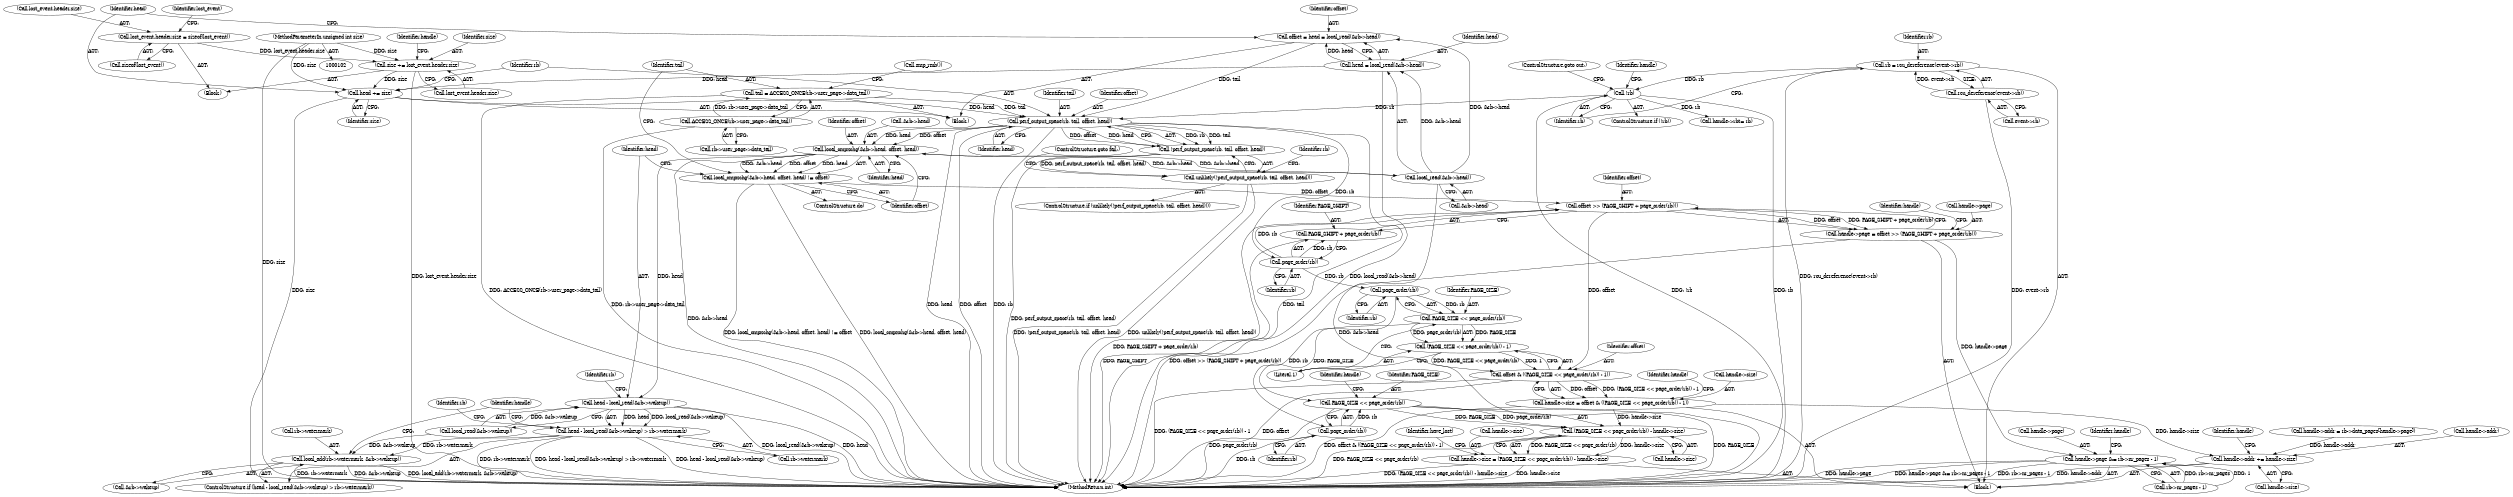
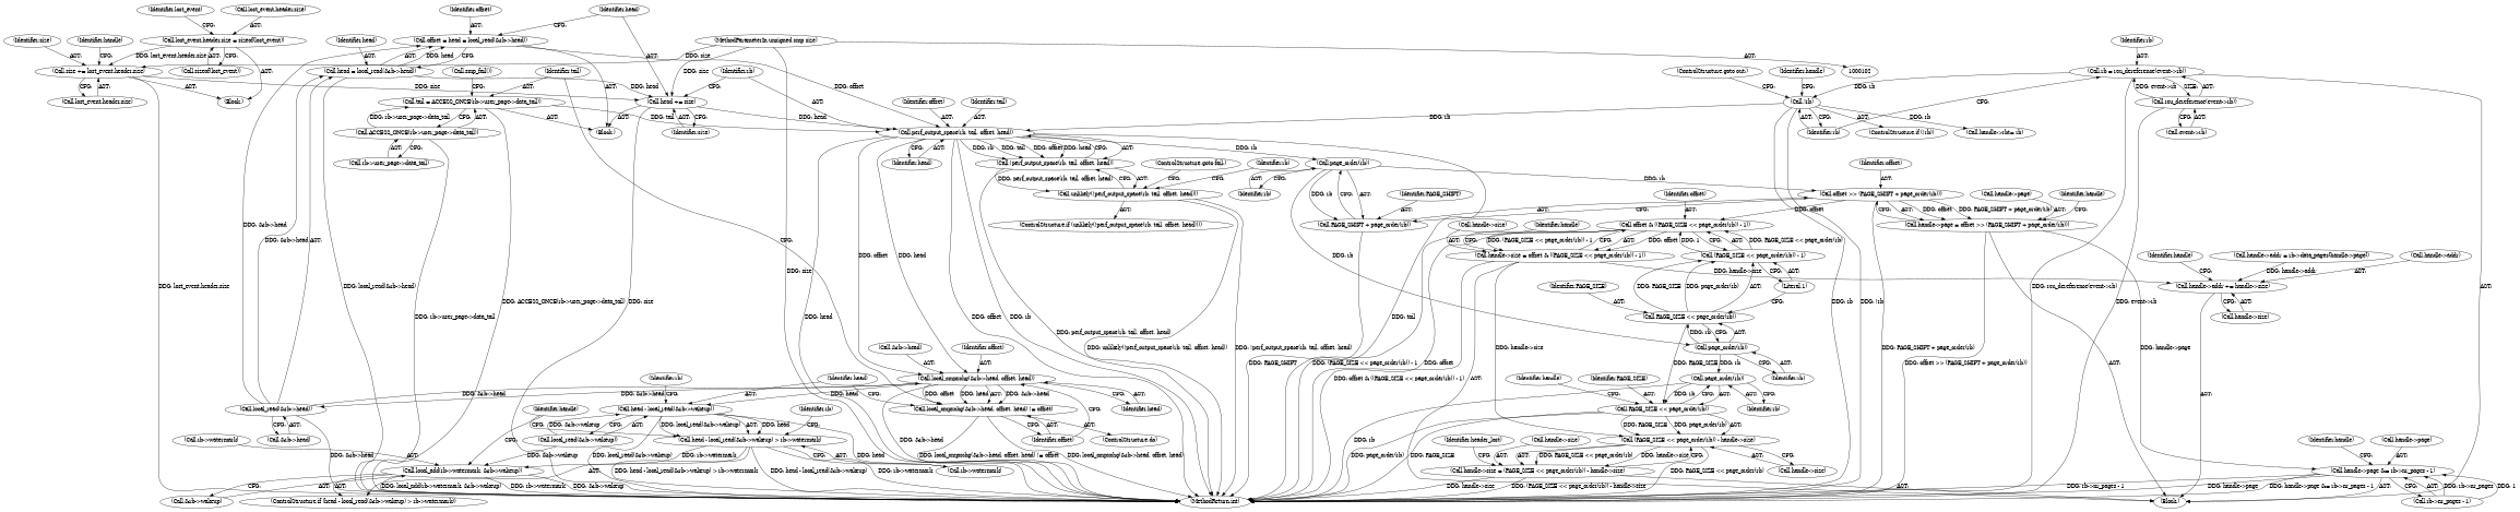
  digraph {
    n1 [label="(Call,offset = head = local_read(&rb->head))"]
    n2 [label="(Call,head = local_read(&rb->head))"]
    n3 [label="(Call,perf_output_space(rb, tail, offset, head))"]
    n4 [label="(Block,)"]
    n5 [label="(Call,head += size)"]
    n6 [label="(MethodReturn,int)"]
    n7 [label="(Call,local_cmpxchg(&rb->head, offset, head))"]
    n8 [label="(Call,!perf_output_space(rb, tail, offset, head))"]
    n9 [label="(Call,page_order(rb))"]
    n10 [label="(Identifier,head)"]
    n11 [label="(Call,local_read(&rb->head))"]
    n12 [label="(Call,&rb->head)"]
    n13 [label="(Identifier,size)"]
    n14 [label="(Call,local_cmpxchg(&rb->head, offset, head) != offset)"]
    n15 [label="(Call,head - local_read(&rb->wakeup))"]
    n16 [label="(Identifier,head)"]
    n17 [label="(Call,offset >> (PAGE_SHIFT + page_order(rb)))"]
    n18 [label="(ControlStructure,do)"]
    n19 [label="(Identifier,offset)"]
    n20 [label="(Call,head - local_read(&rb->wakeup) > rb->watermark)"]
    n21 [label="(Call,local_read(&rb->wakeup))"]
    n22 [label="(Call,unlikely(!perf_output_space(rb, tail, offset, head)))"]
    n23 [label="(Call,PAGE_SHIFT + page_order(rb))"]
    n24 [label="(Call,page_order(rb))"]
    n25 [label="(Identifier,rb)"]
    n26 [label="(Call,!rb)"]
    n27 [label="(Identifier,rb)"]
    n28 [label="(ControlStructure,if (!rb))"]
    n29 [label="(Call,handle->rb\t= rb)"]
    n30 [label="(Call,rb = rcu_dereference(event->rb))"]
    n31 [label="(Call,rcu_dereference(event->rb))"]
    n32 [label="(Block,)"]
    n33 [label="(Call,event->rb)"]
    n34 [label="(Call,tail = ACCESS_ONCE(rb->user_page->data_tail))"]
    n35 [label="(Call,ACCESS_ONCE(rb->user_page->data_tail))"]
    n36 [label="(Call,rb->user_page->data_tail)"]
    n37 [label="(Call,size += lost_event.header.size)"]
    n38 [label="(Block,)"]
    n39 [label="(Call,lost_event.header.size)"]
    n40 [label="(Call,lost_event.header.size = sizeof(lost_event))"]
    n41 [label="(Call,sizeof(lost_event))"]
-   n42 [label="(MethodParameterIn,unsigned int size)"]
+   n42 [label="(MethodParameterIn,unsigned smp size)"]
    1000102
    n44 [label="(ControlStructure,if (unlikely(!perf_output_space(rb, tail, offset, head))))"]
    n45 [label="(Call,handle->page = offset >> (PAGE_SHIFT + page_order(rb)))"]
    n46 [label="(Call,offset & ((PAGE_SIZE << page_order(rb)) - 1))"]
    n47 [label="(Call,handle->page &= rb->nr_pages - 1)"]
    n48 [label="(Call,handle->size = offset & ((PAGE_SIZE << page_order(rb)) - 1))"]
    n49 [label="(Call,(PAGE_SIZE << page_order(rb)) - 1)"]
    n50 [label="(Call,rb->nr_pages - 1)"]
    n51 [label="(Call,handle->addr += handle->size)"]
    n52 [label="(Call,(PAGE_SIZE << page_order(rb)) - handle->size)"]
    n53 [label="(Literal,1)"]
    n54 [label="(Call,handle->size)"]
    n55 [label="(Call,handle->size = (PAGE_SIZE << page_order(rb)) - handle->size)"]
    n56 [label="(Call,handle->size)"]
    n57 [label="(Call,local_add(rb->watermark, &rb->wakeup))"]
    n58 [label="(ControlStructure,if (head - local_read(&rb->wakeup) > rb->watermark))"]
    n59 [label="(Call,rb->watermark)"]
    n60 [label="(Call,&rb->wakeup)"]
    n61 [label="(Call,PAGE_SIZE << page_order(rb))"]
    n62 [label="(Call,page_order(rb))"]
    n63 [label="(Identifier,rb)"]
    n64 [label="(Call,PAGE_SIZE << page_order(rb))"]
    n65 [label="(Identifier,rb)"]
    n66 [label="(Identifier,lost_event)"]
    n67 [label="(Identifier,handle)"]
    n68 [label="(Identifier,PAGE_SIZE)"]
    n69 [label="(Identifier,offset)"]
    n70 [label="(Call,&rb->head)"]
    n71 [label="(Identifier,handle)"]
    n72 [label="(Identifier,handle)"]
    n73 [label="(Identifier,head)"]
    n74 [label="(Identifier,offset)"]
    n75 [label="(Identifier,rb)"]
    n76 [label="(Identifier,offset)"]
    n77 [label="(Identifier,head)"]
    n78 [label="(Call,handle->page)"]
    n79 [label="(Identifier,tail)"]
-   n80 [label="(Identifier,have_lost)"]
+   n80 [label="(Identifier,header_lost)"]
    n81 [label="(Call,handle->addr = rb->data_pages[handle->page])"]
    n82 [label="(ControlStructure,goto out;)"]
    n83 [label="(Call,handle->size)"]
    n84 [label="(Identifier,handle)"]
    n85 [label="(Identifier,rb)"]
    n86 [label="(Identifier,rb)"]
    n87 [label="(Call,handle->addr)"]
    n88 [label="(Identifier,handle)"]
    n89 [label="(Call,rb->watermark)"]
    n90 [label="(Identifier,offset)"]
    n91 [label="(Call,handle->size)"]
    n92 [label="(Identifier,PAGE_SHIFT)"]
    n93 [label="(Identifier,PAGE_SIZE)"]
    n94 [label="(Identifier,offset)"]
    n95 [label="(Identifier,rb)"]
    n96 [label="(Identifier,head)"]
-   n97 [label="(Call,smp_rmb())"]
+   n97 [label="(Call,smp_fail())"]
    n98 [label="(Identifier,handle)"]
    n99 [label="(ControlStructure,goto fail;)"]
    n100 [label="(Identifier,size)"]
    n101 [label="(Identifier,tail)"]
    n102 [label="(Call,lost_event.header.size)"]
    n103 [label="(Call,handle->page)"]
    n104 [label="(Identifier,rb)"]
    n105 [label="(Identifier,handle)"]
    n106 [label="(Identifier,handle)"]
    n1 -> n2 [label="CFG: "]
-   n1 -> n3 [label="DDG: tail"]
+   n1 -> n3 [label="DDG: offset"]
    n1 -> n4 [label="AST: "]
    n2 -> n1 [label="AST: "]
    n2 -> n1 [label="DDG: head"]
    n2 -> n5 [label="DDG: head"]
    n2 -> n6 [label="DDG: local_read(&rb->head)"]
    n3 -> n6 [label="DDG: tail"]
    n3 -> n6 [label="DDG: head"]
    n3 -> n6 [label="DDG: offset"]
    n3 -> n6 [label="DDG: rb"]
    n3 -> n7 [label="DDG: offset"]
    n3 -> n7 [label="DDG: head"]
    n3 -> n8 [label="AST: "]
    n3 -> n8 [label="DDG: rb"]
    n3 -> n8 [label="DDG: tail"]
    n3 -> n8 [label="DDG: offset"]
    n3 -> n8 [label="DDG: head"]
    n3 -> n9 [label="DDG: rb"]
    n3 -> n10 [label="CFG: "]
    n5 -> n3 [label="DDG: head"]
    n5 -> n4 [label="AST: "]
    n5 -> n6 [label="DDG: size"]
    n5 -> n13 [label="CFG: "]
    n7 -> n6 [label="DDG: &rb->head"]
    n7 -> n11 [label="DDG: &rb->head"]
    n7 -> n14 [label="AST: "]
    n7 -> n14 [label="DDG: &rb->head"]
    n7 -> n14 [label="DDG: offset"]
    n7 -> n14 [label="DDG: head"]
    n7 -> n15 [label="DDG: head"]
    n7 -> n16 [label="CFG: "]
    n8 -> n3 [label="CFG: "]
    n8 -> n6 [label="DDG: perf_output_space(rb, tail, offset, head)"]
    n8 -> n22 [label="AST: "]
    n8 -> n22 [label="DDG: perf_output_space(rb, tail, offset, head)"]
    n9 -> n17 [label="DDG: rb"]
    n9 -> n23 [label="AST: "]
    n9 -> n23 [label="DDG: rb"]
    n9 -> n24 [label="DDG: rb"]
    n9 -> n25 [label="CFG: "]
    n10 -> n3 [label="AST: "]
    n11 -> n1 [label="DDG: &rb->head"]
    n11 -> n2 [label="AST: "]
    n11 -> n2 [label="DDG: &rb->head"]
    n11 -> n6 [label="DDG: &rb->head"]
    n11 -> n7 [label="DDG: &rb->head"]
    n11 -> n12 [label="CFG: "]
    n12 -> n11 [label="AST: "]
    n13 -> n5 [label="AST: "]
    n14 -> n6 [label="DDG: local_cmpxchg(&rb->head, offset, head) != offset"]
    n14 -> n6 [label="DDG: local_cmpxchg(&rb->head, offset, head)"]
-   n14 -> n17 [label="DDG: offset"]
    n14 -> n18 [label="AST: "]
    n14 -> n19 [label="CFG: "]
    n15 -> n6 [label="DDG: local_read(&rb->wakeup)"]
    n15 -> n6 [label="DDG: head"]
    n15 -> n20 [label="AST: "]
    n15 -> n20 [label="DDG: head"]
    n15 -> n20 [label="DDG: local_read(&rb->wakeup)"]
    n15 -> n21 [label="CFG: "]
    n16 -> n7 [label="AST: "]
    n17 -> n6 [label="DDG: PAGE_SHIFT + page_order(rb)"]
    n17 -> n23 [label="CFG: "]
    n17 -> n45 [label="AST: "]
    n17 -> n45 [label="DDG: offset"]
    n17 -> n45 [label="DDG: PAGE_SHIFT + page_order(rb)"]
    n17 -> n46 [label="DDG: offset"]
    n19 -> n7 [label="CFG: "]
    n19 -> n14 [label="AST: "]
    n20 -> n6 [label="DDG: head - local_read(&rb->wakeup) > rb->watermark"]
    n20 -> n6 [label="DDG: head - local_read(&rb->wakeup)"]
    n20 -> n6 [label="DDG: rb->watermark"]
    n20 -> n57 [label="DDG: rb->watermark"]
    n20 -> n58 [label="AST: "]
    n20 -> n59 [label="CFG: "]
    n21 -> n15 [label="AST: "]
    n21 -> n15 [label="DDG: &rb->wakeup"]
    n21 -> n57 [label="DDG: &rb->wakeup"]
    n22 -> n6 [label="DDG: unlikely(!perf_output_space(rb, tail, offset, head))"]
    n22 -> n6 [label="DDG: !perf_output_space(rb, tail, offset, head)"]
    n22 -> n8 [label="CFG: "]
    n22 -> n44 [label="AST: "]
    n23 -> n6 [label="DDG: PAGE_SHIFT"]
    n23 -> n9 [label="CFG: "]
    n23 -> n17 [label="AST: "]
    n24 -> n61 [label="AST: "]
    n24 -> n61 [label="DDG: rb"]
    n24 -> n62 [label="DDG: rb"]
    n24 -> n63 [label="CFG: "]
    n25 -> n9 [label="AST: "]
    n26 -> n3 [label="DDG: rb"]
    n26 -> n6 [label="DDG: rb"]
    n26 -> n6 [label="DDG: !rb"]
    n26 -> n27 [label="CFG: "]
    n26 -> n28 [label="AST: "]
    n26 -> n29 [label="DDG: rb"]
    n27 -> n26 [label="AST: "]
    n27 -> n30 [label="CFG: "]
    n30 -> n6 [label="DDG: rcu_dereference(event->rb)"]
    n30 -> n26 [label="DDG: rb"]
    n30 -> n31 [label="SIZE: "]
    n30 -> n32 [label="AST: "]
    n31 -> n6 [label="DDG: event->rb"]
    n31 -> n30 [label="AST: "]
    n31 -> n30 [label="DDG: event->rb"]
    n31 -> n33 [label="CFG: "]
    n33 -> n31 [label="AST: "]
    n34 -> n3 [label="DDG: tail"]
    n34 -> n4 [label="AST: "]
    n34 -> n6 [label="DDG: ACCESS_ONCE(rb->user_page->data_tail)"]
    n34 -> n35 [label="CFG: "]
    n35 -> n6 [label="DDG: rb->user_page->data_tail"]
    n35 -> n34 [label="AST: "]
    n35 -> n34 [label="DDG: rb->user_page->data_tail"]
    n35 -> n36 [label="CFG: "]
    n36 -> n35 [label="AST: "]
    n37 -> n5 [label="DDG: size"]
    n37 -> n6 [label="DDG: lost_event.header.size"]
    n37 -> n38 [label="AST: "]
    n37 -> n39 [label="CFG: "]
    n39 -> n37 [label="AST: "]
    n40 -> n37 [label="DDG: lost_event.header.size"]
    n40 -> n38 [label="AST: "]
    n40 -> n41 [label="CFG: "]
    n41 -> n40 [label="AST: "]
    n42 -> n5 [label="DDG: size"]
    n42 -> n6 [label="DDG: size"]
    n42 -> n37 [label="DDG: size"]
    n42 -> 1000102 [label="AST: "]
    n45 -> n6 [label="DDG: offset >> (PAGE_SHIFT + page_order(rb))"]
    n45 -> n17 [label="CFG: "]
    n45 -> n32 [label="AST: "]
    n45 -> n47 [label="DDG: handle->page"]
    n46 -> n6 [label="DDG: offset"]
    n46 -> n6 [label="DDG: (PAGE_SIZE << page_order(rb)) - 1"]
    n46 -> n48 [label="AST: "]
    n46 -> n48 [label="DDG: offset"]
    n46 -> n48 [label="DDG: (PAGE_SIZE << page_order(rb)) - 1"]
    n46 -> n49 [label="CFG: "]
    n47 -> n6 [label="DDG: handle->page"]
    n47 -> n6 [label="DDG: handle->page &= rb->nr_pages - 1"]
    n47 -> n6 [label="DDG: rb->nr_pages - 1"]
    n47 -> n32 [label="AST: "]
    n47 -> n50 [label="CFG: "]
    n48 -> n6 [label="DDG: offset & ((PAGE_SIZE << page_order(rb)) - 1)"]
    n48 -> n32 [label="AST: "]
    n48 -> n46 [label="CFG: "]
    n48 -> n51 [label="DDG: handle->size"]
    n48 -> n52 [label="DDG: handle->size"]
    n49 -> n46 [label="AST: "]
    n49 -> n46 [label="DDG: PAGE_SIZE << page_order(rb)"]
    n49 -> n46 [label="DDG: 1"]
    n49 -> n53 [label="CFG: "]
    n50 -> n47 [label="AST: "]
    n50 -> n47 [label="DDG: rb->nr_pages"]
    n50 -> n47 [label="DDG: 1"]
-   n51 -> n6 [label="DDG: handle->addr"]
    n51 -> n32 [label="AST: "]
    n51 -> n54 [label="CFG: "]
    n52 -> n6 [label="DDG: PAGE_SIZE << page_order(rb)"]
    n52 -> n55 [label="AST: "]
    n52 -> n55 [label="DDG: PAGE_SIZE << page_order(rb)"]
    n52 -> n55 [label="DDG: handle->size"]
    n52 -> n56 [label="CFG: "]
    n53 -> n49 [label="AST: "]
    n53 -> n61 [label="CFG: "]
    n54 -> n51 [label="AST: "]
    n55 -> n6 [label="DDG: (PAGE_SIZE << page_order(rb)) - handle->size"]
    n55 -> n6 [label="DDG: handle->size"]
    n55 -> n32 [label="AST: "]
    n55 -> n52 [label="CFG: "]
    n56 -> n52 [label="AST: "]
    n57 -> n6 [label="DDG: rb->watermark"]
    n57 -> n6 [label="DDG: &rb->wakeup"]
    n57 -> n6 [label="DDG: local_add(rb->watermark, &rb->wakeup)"]
    n57 -> n58 [label="AST: "]
    n57 -> n60 [label="CFG: "]
    n59 -> n20 [label="AST: "]
    n60 -> n57 [label="AST: "]
    n61 -> n24 [label="CFG: "]
    n61 -> n49 [label="AST: "]
    n61 -> n49 [label="DDG: PAGE_SIZE"]
    n61 -> n49 [label="DDG: page_order(rb)"]
    n61 -> n64 [label="DDG: PAGE_SIZE"]
    n62 -> n6 [label="DDG: rb"]
    n62 -> n64 [label="AST: "]
    n62 -> n64 [label="DDG: rb"]
    n62 -> n65 [label="CFG: "]
    n63 -> n24 [label="AST: "]
    n64 -> n6 [label="DDG: PAGE_SIZE"]
    n64 -> n6 [label="DDG: page_order(rb)"]
    n64 -> n52 [label="AST: "]
    n64 -> n52 [label="DDG: PAGE_SIZE"]
    n64 -> n52 [label="DDG: page_order(rb)"]
    n64 -> n62 [label="CFG: "]
    n65 -> n62 [label="AST: "]
    n66 -> n40 [label="CFG: "]
    n67 -> n48 [label="CFG: "]
    n68 -> n61 [label="AST: "]
    n69 -> n7 [label="AST: "]
    n70 -> n7 [label="AST: "]
    n71 -> n45 [label="CFG: "]
    n72 -> n51 [label="CFG: "]
    n73 -> n2 [label="AST: "]
    n74 -> n46 [label="AST: "]
    n75 -> n30 [label="AST: "]
    n76 -> n17 [label="AST: "]
    n77 -> n14 [label="CFG: "]
    n77 -> n15 [label="AST: "]
    n78 -> n47 [label="AST: "]
    n79 -> n14 [label="CFG: "]
    n79 -> n34 [label="AST: "]
    n80 -> n55 [label="CFG: "]
    n81 -> n51 [label="DDG: handle->addr"]
    n82 -> n26 [label="CFG: "]
    n83 -> n55 [label="AST: "]
    n84 -> n64 [label="CFG: "]
    n85 -> n22 [label="CFG: "]
    n86 -> n15 [label="CFG: "]
    n87 -> n51 [label="AST: "]
    n88 -> n26 [label="CFG: "]
    n89 -> n57 [label="AST: "]
    n90 -> n3 [label="AST: "]
    n91 -> n48 [label="AST: "]
    n92 -> n23 [label="AST: "]
    n93 -> n64 [label="AST: "]
    n94 -> n1 [label="AST: "]
    n95 -> n20 [label="CFG: "]
    n96 -> n1 [label="CFG: "]
    n96 -> n5 [label="AST: "]
    n97 -> n34 [label="CFG: "]
    n98 -> n37 [label="CFG: "]
    n99 -> n22 [label="CFG: "]
    n100 -> n37 [label="AST: "]
    n101 -> n3 [label="AST: "]
    n102 -> n40 [label="AST: "]
    n103 -> n45 [label="AST: "]
    n104 -> n3 [label="AST: "]
    n104 -> n5 [label="CFG: "]
    n105 -> n47 [label="CFG: "]
    n106 -> n20 [label="CFG: "]
    n106 -> n57 [label="CFG: "]
  }
